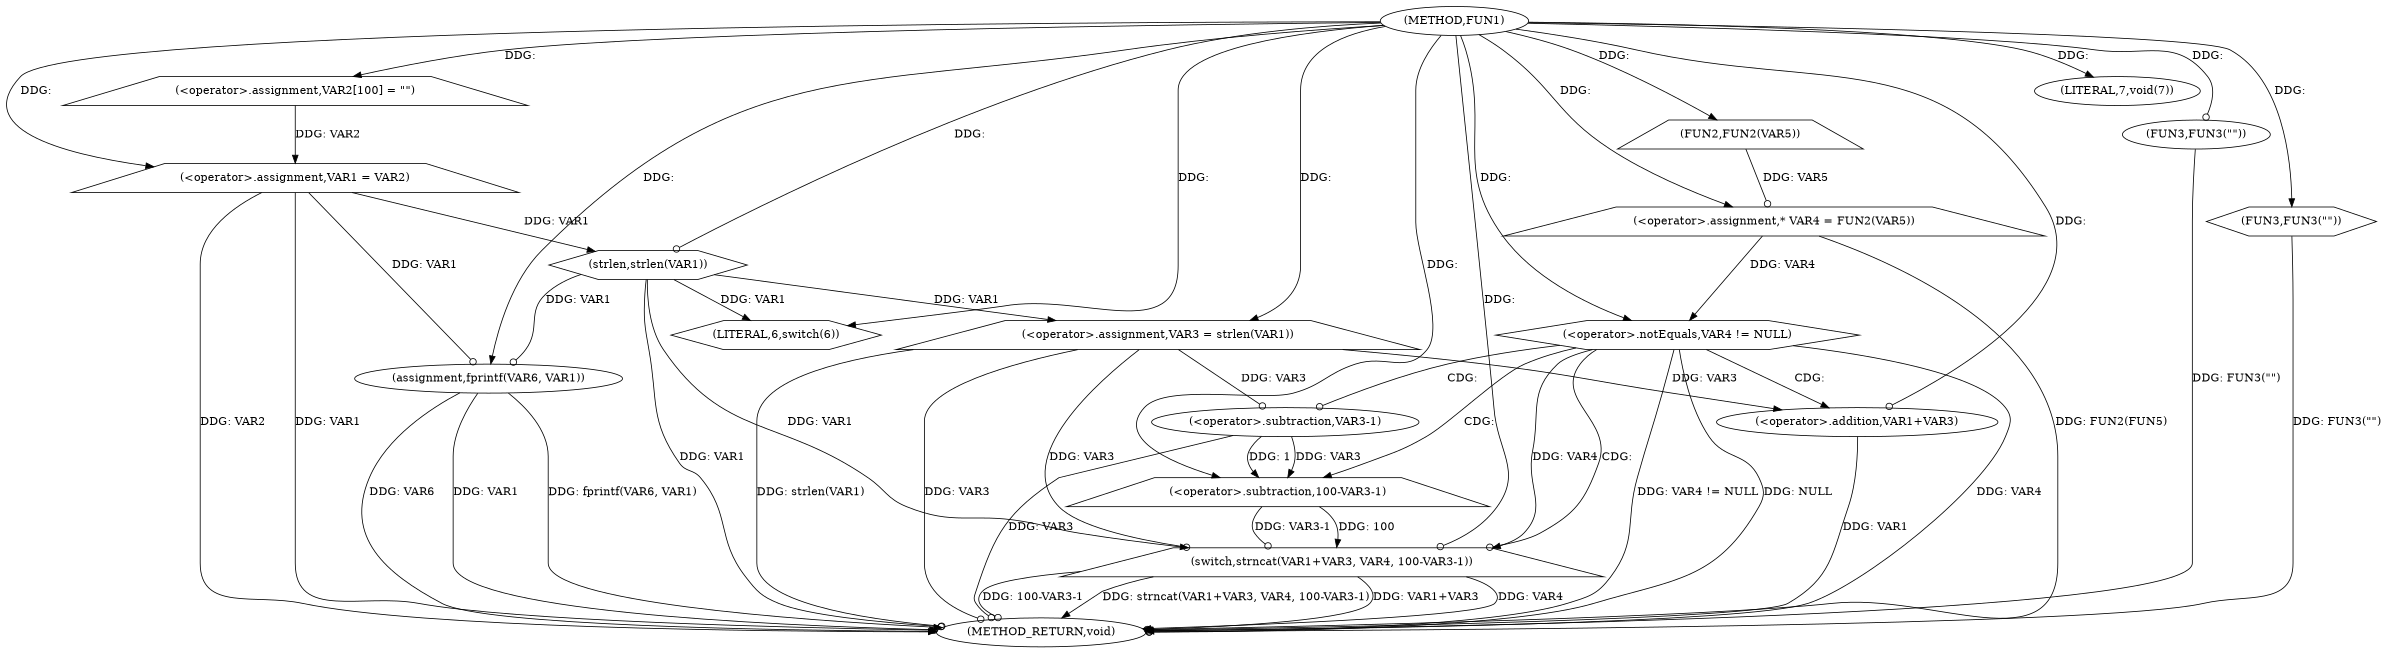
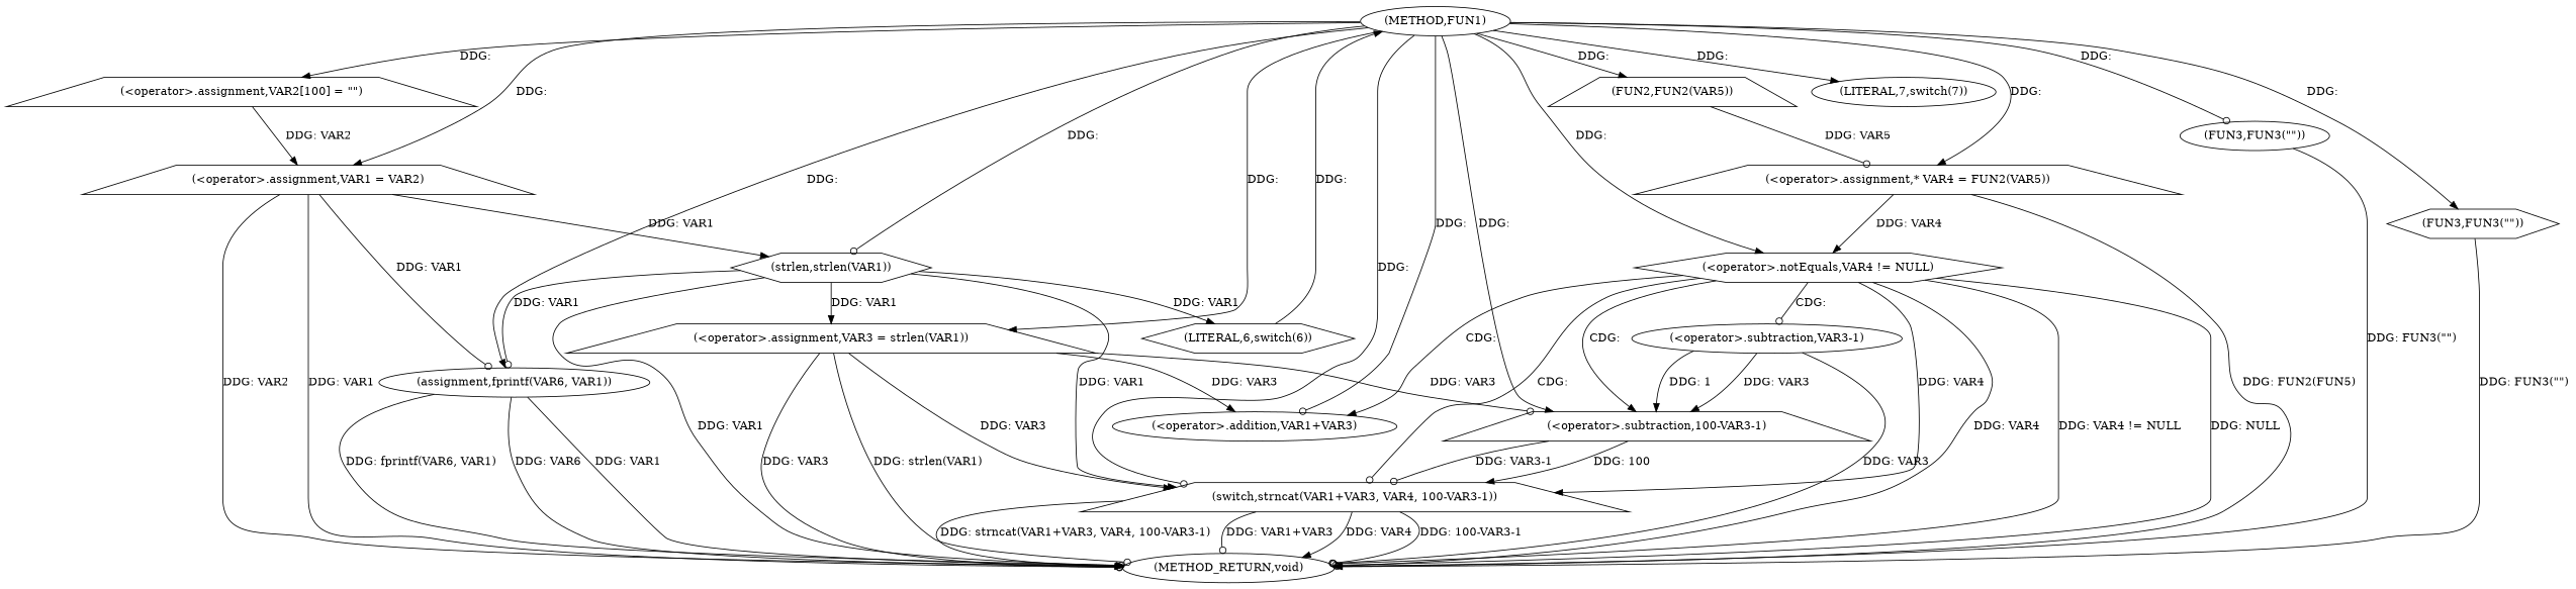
  digraph {
    node [shape=ellipse]
    edge [arrowhead=normal]
    n1 [label="(METHOD,FUN1)"]
    n2 [label="(<operator>.assignment,VAR2[100] = \"\")" shape=trapezium]
    n3 [label="(<operator>.assignment,VAR1 = VAR2)" shape=trapezium]
    n4 [label="(LITERAL,6,switch(6))" shape=hexagon]
    n5 [label="(<operator>.assignment,VAR3 = strlen(VAR1))" shape=trapezium]
    n6 [label="(strlen,strlen(VAR1))" shape=hexagon]
    n7 [label="(<operator>.assignment,* VAR4 = FUN2(VAR5))" shape=trapezium]
    n8 [label="(FUN2,FUN2(VAR5))" shape=trapezium]
    n9 [label="(<operator>.notEquals,VAR4 != NULL)" shape=hexagon]
    n10 [label="(switch,strncat(VAR1+VAR3, VAR4, 100-VAR3-1))" shape=trapezium]
    n11 [label="(<operator>.addition,VAR1+VAR3)"]
    n12 [label="(<operator>.subtraction,100-VAR3-1)" shape=trapezium]
    n13 [label="(FUN3,FUN3(\"\"))"]
-   n14 [label="(LITERAL,7,void(7))"]
+   n14 [label="(LITERAL,7,switch(7))"]
    n15 [label="(assignment,fprintf(VAR6, VAR1))"]
    n16 [label="(FUN3,FUN3(\"\"))" shape=hexagon]
    n17 [label="(METHOD_RETURN,void)"]
    n18 [label="(<operator>.subtraction,VAR3-1)"]
    n1 -> n2 [label="DDG: "]
    n1 -> n3 [label="DDG: "]
-   n1 -> n4 [label="DDG: "]
+   n4 -> n1 [label="DDG: "]
    n1 -> n5 [label="DDG: "]
    n1 -> n6 [arrowhead=odot label="DDG: "]
    n1 -> n7 [label="DDG: "]
    n1 -> n8 [label="DDG: "]
    n1 -> n9 [label="DDG: "]
    n1 -> n10 [arrowhead=odot label="DDG: "]
    n1 -> n11 [arrowhead=odot label="DDG: "]
    n1 -> n12 [label="DDG: "]
    n1 -> n13 [arrowhead=odot label="DDG: "]
    n1 -> n14 [label="DDG: "]
    n1 -> n15 [label="DDG: "]
    n1 -> n16 [label="DDG: "]
    n2 -> n3 [label="DDG: VAR2"]
    n3 -> n6 [label="DDG: VAR1"]
    n3 -> n15 [arrowhead=odot label="DDG: VAR1"]
    n3 -> n17 [arrowhead=odot label="DDG: VAR1"]
    n3 -> n17 [label="DDG: VAR2"]
-   n5 -> n10 [arrowhead=odot label="DDG: VAR3"]
+   n5 -> n10 [label="DDG: VAR3"]
    n5 -> n11 [label="DDG: VAR3"]
    n5 -> n17 [arrowhead=odot label="DDG: VAR3"]
    n5 -> n17 [arrowhead=odot label="DDG: strlen(VAR1)"]
-   n5 -> n18 [arrowhead=odot label="DDG: VAR3"]
+   n5 -> n12 [arrowhead=odot label="DDG: VAR3"]
    n6 -> n4 [label="DDG: VAR1"]
    n6 -> n5 [label="DDG: VAR1"]
    n6 -> n10 [label="DDG: VAR1"]
    n6 -> n15 [arrowhead=odot label="DDG: VAR1"]
    n6 -> n17 [arrowhead=odot label="DDG: VAR1"]
    n7 -> n9 [label="DDG: VAR4"]
    n7 -> n17 [label="DDG: FUN2(FUN5)"]
    n8 -> n7 [arrowhead=odot label="DDG: VAR5"]
    n9 -> n10 [label="DDG: VAR4"]
    n9 -> n10 [arrowhead=odot label="CDG: "]
    n9 -> n11 [label="CDG: "]
    n9 -> n12 [label="CDG: "]
    n9 -> n17 [label="DDG: VAR4"]
    n9 -> n17 [arrowhead=odot label="DDG: VAR4 != NULL"]
    n9 -> n17 [arrowhead=odot label="DDG: NULL"]
    n9 -> n18 [arrowhead=odot label="CDG: "]
    n10 -> n17 [label="DDG: VAR4"]
    n10 -> n17 [arrowhead=odot label="DDG: 100-VAR3-1"]
    n10 -> n17 [label="DDG: strncat(VAR1+VAR3, VAR4, 100-VAR3-1)"]
    n10 -> n17 [arrowhead=odot label="DDG: VAR1+VAR3"]
-   n11 -> n17 [label="DDG: VAR1"]
    n12 -> n10 [label="DDG: 100"]
    n12 -> n10 [arrowhead=odot label="DDG: VAR3-1"]
    n13 -> n17 [arrowhead=odot label="DDG: FUN3(\"\")"]
    n15 -> n17 [label="DDG: fprintf(VAR6, VAR1)"]
    n15 -> n17 [label="DDG: VAR6"]
    n15 -> n17 [label="DDG: VAR1"]
    n16 -> n17 [label="DDG: FUN3(\"\")"]
    n18 -> n12 [label="DDG: VAR3"]
    n18 -> n12 [label="DDG: 1"]
    n18 -> n17 [arrowhead=odot label="DDG: VAR3"]
  }
